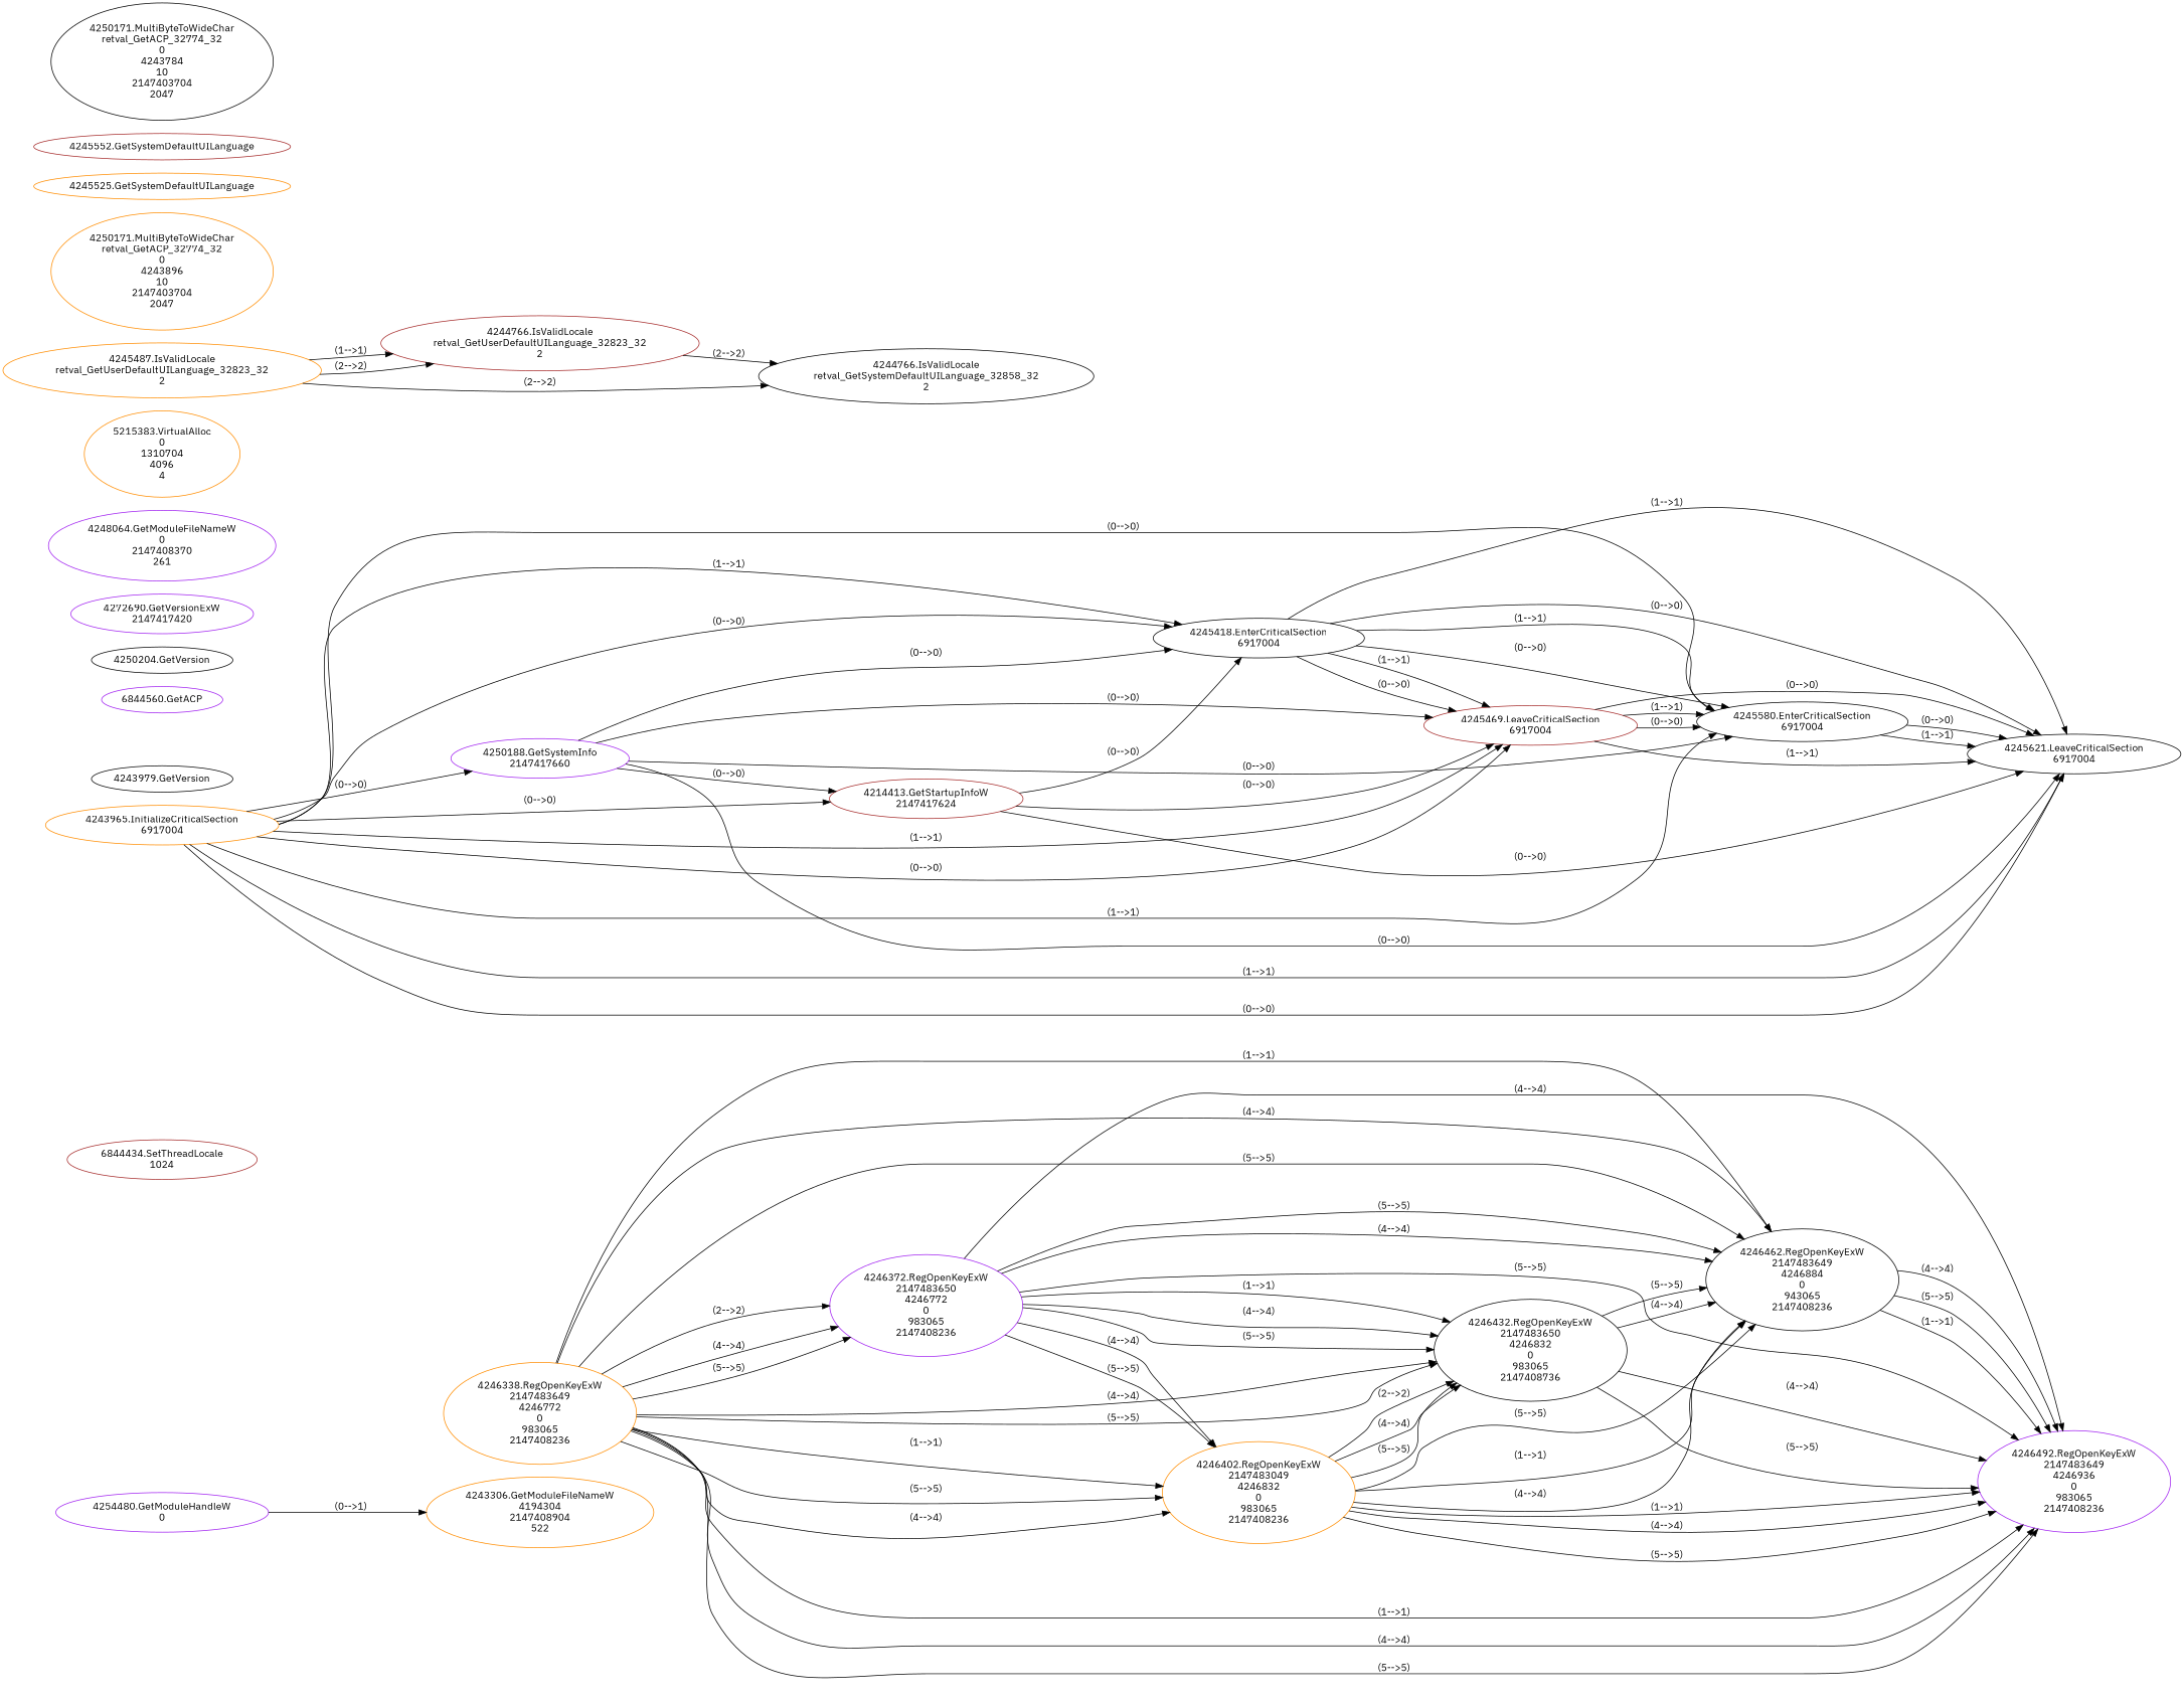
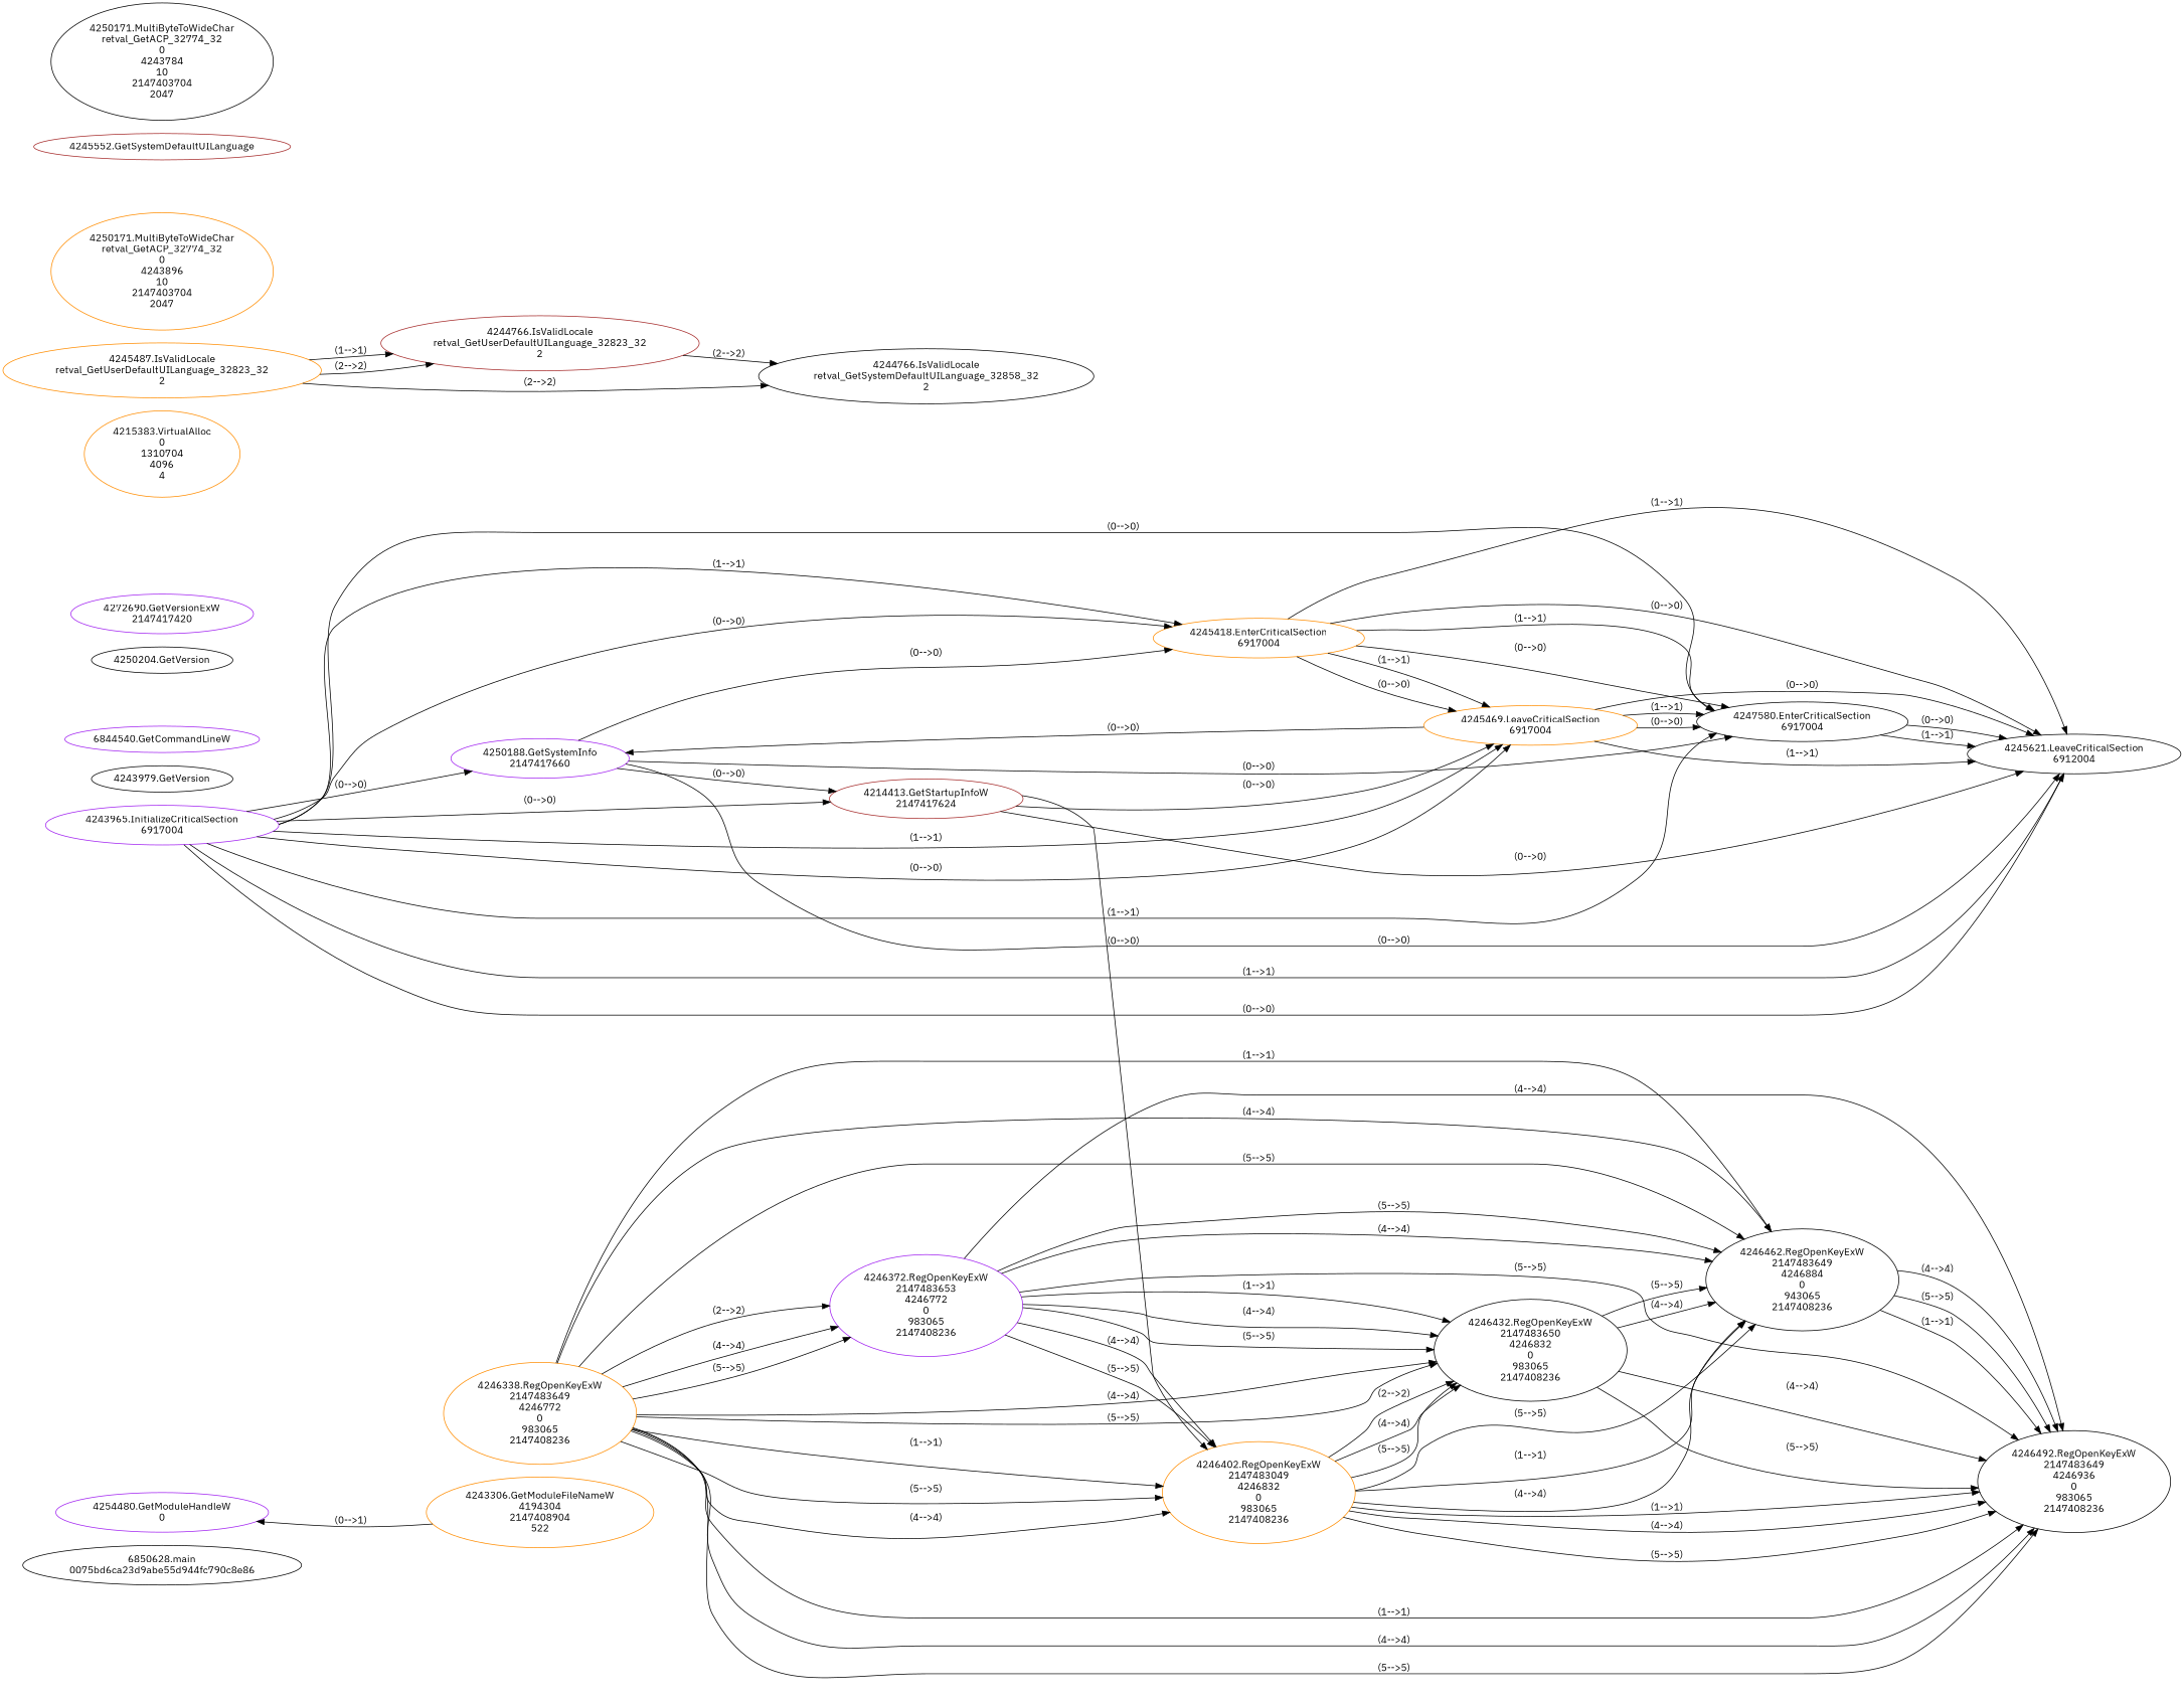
  digraph {
    fontname="IBM Plex Sans"
    rankdir=LR
    node [color=black fontname="IBM Plex Sans"]
    edge [fontname="IBM Plex Sans"]
+   n1 [label="6850628.main\n0075bd6ca23d9abe55d944fc790c8e86"]
    n2 [color=purple label="4254480.GetModuleHandleW\n0"]
    n3 [color=darkorange label="4243306.GetModuleFileNameW\n4194304\n2147408904\n522"]
-   n4 [color=brown label="6844434.SetThreadLocale\n1024"]
-   n5 [color=darkorange label="4243965.InitializeCriticalSection\n6917004"]
+   n5 [color=purple label="4243965.InitializeCriticalSection\n6917004"]
    n6 [color=purple label="4250188.GetSystemInfo\n2147417660"]
    n7 [color=brown label="4214413.GetStartupInfoW\n2147417624"]
-   n8 [label="4245418.EnterCriticalSection\n6917004"]
-   n9 [color=brown label="4245469.LeaveCriticalSection\n6917004"]
-   n10 [label="4245580.EnterCriticalSection\n6917004"]
-   n11 [label="4245621.LeaveCriticalSection\n6917004"]
+   n8 [color=darkorange label="4245418.EnterCriticalSection\n6917004"]
+   n9 [color=darkorange label="4245469.LeaveCriticalSection\n6917004"]
+   n10 [label="4247580.EnterCriticalSection\n6917004"]
+   n11 [label="4245621.LeaveCriticalSection\n6912004"]
    n12 [label="4243979.GetVersion\n"]
-   n14 [color=purple label="6844560.GetACP\n"]
+   n13 [color=purple label="6844540.GetCommandLineW\n"]
    n15 [label="4250204.GetVersion\n"]
    n16 [color=purple label="4272690.GetVersionExW\n2147417420"]
-   n17 [color=purple label="4248064.GetModuleFileNameW\n0\n2147408370\n261"]
-   n18 [color=darkorange label="5215383.VirtualAlloc\n0\n1310704\n4096\n4"]
+   n18 [color=darkorange label="4215383.VirtualAlloc\n0\n1310704\n4096\n4"]
    n19 [color=darkorange label="4246338.RegOpenKeyExW\n2147483649\n4246772\n0\n983065\n2147408236"]
-   n20 [color=purple label="4246372.RegOpenKeyExW\n2147483650\n4246772\n0\n983065\n2147408236"]
+   n20 [color=purple label="4246372.RegOpenKeyExW\n2147483653\n4246772\n0\n983065\n2147408236"]
    n21 [color=darkorange label="4246402.RegOpenKeyExW\n2147483049\n4246832\n0\n983065\n2147408236"]
-   n22 [label="4246432.RegOpenKeyExW\n2147483650\n4246832\n0\n983065\n2147408736"]
+   n22 [label="4246432.RegOpenKeyExW\n2147483650\n4246832\n0\n983065\n2147408236"]
    n23 [label="4246462.RegOpenKeyExW\n2147483649\n4246884\n0\n943065\n2147408236"]
-   n24 [color=purple label="4246492.RegOpenKeyExW\n2147483649\n4246936\n0\n983065\n2147408236"]
+   n24 [label="4246492.RegOpenKeyExW\n2147483649\n4246936\n0\n983065\n2147408236"]
    n25 [color=darkorange label="4245487.IsValidLocale\nretval_GetUserDefaultUILanguage_32823_32\n2"]
    n26 [color=brown label="4244766.IsValidLocale\nretval_GetUserDefaultUILanguage_32823_32\n2"]
    n27 [label="4244766.IsValidLocale\nretval_GetSystemDefaultUILanguage_32858_32\n2"]
    n28 [color=darkorange label="4250171.MultiByteToWideChar\nretval_GetACP_32774_32\n0\n4243896\n10\n2147403704\n2047"]
-   n29 [color=darkorange label="4245525.GetSystemDefaultUILanguage\n"]
    n30 [color=brown label="4245552.GetSystemDefaultUILanguage\n"]
    n31 [label="4250171.MultiByteToWideChar\nretval_GetACP_32774_32\n0\n4243784\n10\n2147403704\n2047"]
-   n2 -> n3 [label="(0-->1)"]
+   n3 -> n2 [label="(0-->1)"]
    n5 -> n6 [label="(0-->0)"]
    n5 -> n7 [label="(0-->0)"]
    n5 -> n8 [label="(1-->1)"]
    n5 -> n8 [label="(0-->0)"]
    n5 -> n9 [label="(1-->1)"]
    n5 -> n9 [label="(0-->0)"]
    n5 -> n10 [label="(1-->1)"]
    n5 -> n10 [label="(0-->0)"]
    n5 -> n11 [label="(1-->1)"]
    n5 -> n11 [label="(0-->0)"]
    n6 -> n7 [label="(0-->0)"]
    n6 -> n8 [label="(0-->0)"]
-   n6 -> n9 [label="(0-->0)"]
+   n9 -> n6 [label="(0-->0)"]
    n6 -> n10 [label="(0-->0)"]
    n6 -> n11 [label="(0-->0)"]
-   n7 -> n8 [label="(0-->0)"]
+   n7 -> n21 [label="(0-->0)"]
    n7 -> n9 [label="(0-->0)"]
    n7 -> n11 [label="(0-->0)"]
    n8 -> n9 [label="(1-->1)"]
    n8 -> n9 [label="(0-->0)"]
    n8 -> n10 [label="(1-->1)"]
    n8 -> n10 [label="(0-->0)"]
    n8 -> n11 [label="(1-->1)"]
    n8 -> n11 [label="(0-->0)"]
    n9 -> n10 [label="(1-->1)"]
    n9 -> n10 [label="(0-->0)"]
    n9 -> n11 [label="(1-->1)"]
    n9 -> n11 [label="(0-->0)"]
    n10 -> n11 [label="(1-->1)"]
    n10 -> n11 [label="(0-->0)"]
    n19 -> n20 [label="(2-->2)"]
    n19 -> n20 [label="(4-->4)"]
    n19 -> n20 [label="(5-->5)"]
    n19 -> n21 [label="(1-->1)"]
    n19 -> n21 [label="(4-->4)"]
    n19 -> n21 [label="(5-->5)"]
    n19 -> n22 [label="(4-->4)"]
    n19 -> n22 [label="(5-->5)"]
    n19 -> n23 [label="(1-->1)"]
    n19 -> n23 [label="(4-->4)"]
    n19 -> n23 [label="(5-->5)"]
    n19 -> n24 [label="(1-->1)"]
    n19 -> n24 [label="(4-->4)"]
    n19 -> n24 [label="(5-->5)"]
    n20 -> n21 [label="(4-->4)"]
    n20 -> n21 [label="(5-->5)"]
    n20 -> n22 [label="(1-->1)"]
    n20 -> n22 [label="(4-->4)"]
    n20 -> n22 [label="(5-->5)"]
    n20 -> n23 [label="(4-->4)"]
    n20 -> n23 [label="(5-->5)"]
    n20 -> n24 [label="(4-->4)"]
    n20 -> n24 [label="(5-->5)"]
    n21 -> n22 [label="(2-->2)"]
    n21 -> n22 [label="(4-->4)"]
    n21 -> n22 [label="(5-->5)"]
    n21 -> n23 [label="(1-->1)"]
    n21 -> n23 [label="(4-->4)"]
    n21 -> n23 [label="(5-->5)"]
    n21 -> n24 [label="(1-->1)"]
    n21 -> n24 [label="(4-->4)"]
    n21 -> n24 [label="(5-->5)"]
    n22 -> n23 [label="(4-->4)"]
    n22 -> n23 [label="(5-->5)"]
    n22 -> n24 [label="(4-->4)"]
    n22 -> n24 [label="(5-->5)"]
    n23 -> n24 [label="(1-->1)"]
    n23 -> n24 [label="(4-->4)"]
    n23 -> n24 [label="(5-->5)"]
    n25 -> n26 [label="(1-->1)"]
    n25 -> n26 [label="(2-->2)"]
    n25 -> n27 [label="(2-->2)"]
    n26 -> n27 [label="(2-->2)"]
  }
